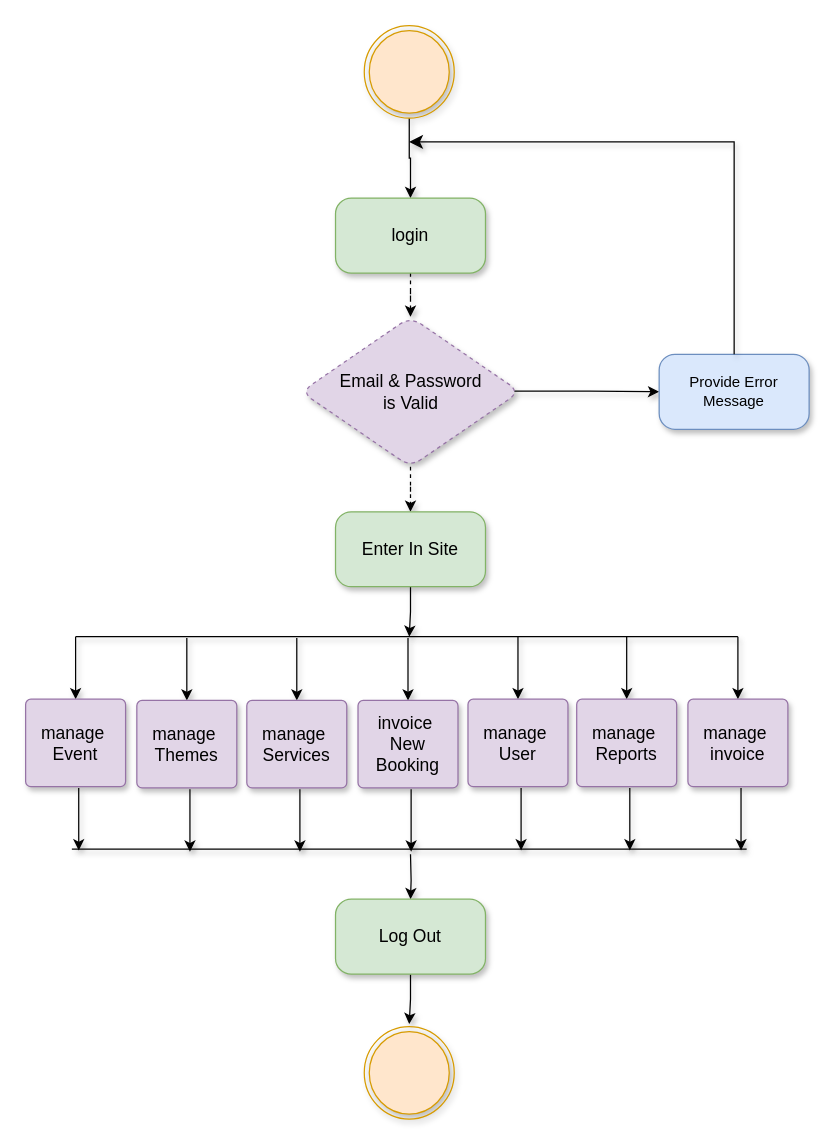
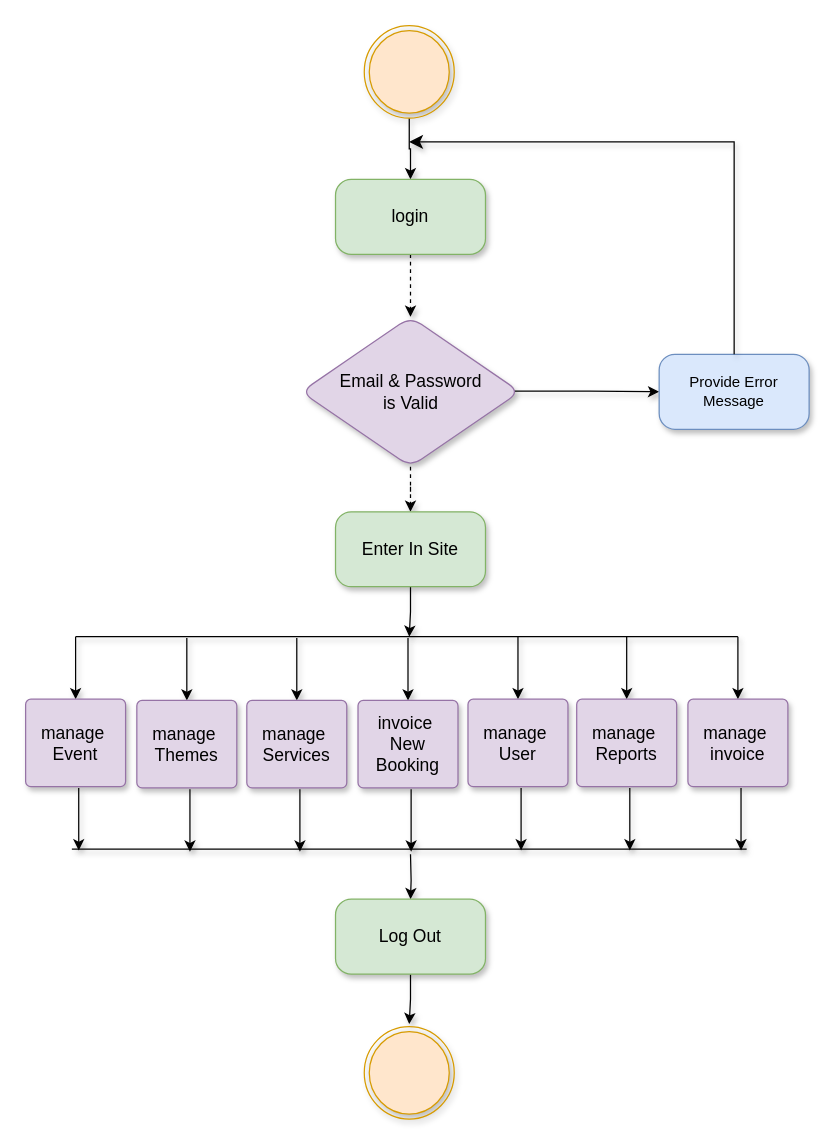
  <mxCell id="0" />
  <mxCell id="1" parent="0" />
  <mxCell id="2" value="" style="edgeStyle=orthogonalEdgeStyle;rounded=0;orthogonalLoop=1;jettySize=auto;html=1;exitX=0.5;exitY=1;exitDx=0;exitDy=0;shadow=1;" edge="1" parent="1" source="39" target="4"><mxGeometry relative="1" as="geometry"><mxPoint x="327.5" y="103" as="sourcePoint" /></mxGeometry></mxCell>
  <mxCell id="3" value="" style="edgeStyle=orthogonalEdgeStyle;rounded=0;orthogonalLoop=1;jettySize=auto;html=1;shadow=1;dashed=1;" edge="1" parent="1" source="4" target="7"><mxGeometry relative="1" as="geometry" /></mxCell>
- <mxCell id="4" value="&lt;font style=&quot;font-size: 14px;&quot;&gt;login&lt;/font&gt;" style="rounded=1;whiteSpace=wrap;html=1;arcSize=21;fillColor=#d5e8d4;strokeColor=#82b366;shadow=1;" vertex="1" parent="1"><mxGeometry x="268" y="158" width="120" height="60" as="geometry" /></mxCell>
+ <mxCell id="4" value="&lt;font style=&quot;font-size: 14px;&quot;&gt;login&lt;/font&gt;" style="rounded=1;whiteSpace=wrap;html=1;arcSize=21;fillColor=#d5e8d4;strokeColor=#82b366;shadow=1;" vertex="1" parent="1"><mxGeometry x="268" y="143" width="120" height="60" as="geometry" /></mxCell>
  <mxCell id="5" value="" style="edgeStyle=orthogonalEdgeStyle;rounded=0;orthogonalLoop=1;jettySize=auto;html=1;exitX=0.963;exitY=0.495;exitDx=0;exitDy=0;exitPerimeter=0;shadow=1;" edge="1" parent="1" source="7" target="8"><mxGeometry relative="1" as="geometry" /></mxCell>
  <mxCell id="6" value="" style="edgeStyle=orthogonalEdgeStyle;rounded=0;orthogonalLoop=1;jettySize=auto;html=1;shadow=1;dashed=1;" edge="1" parent="1" source="7" target="10"><mxGeometry relative="1" as="geometry" /></mxCell>
- <mxCell id="7" value="&lt;font style=&quot;font-size: 14px;&quot;&gt;Email &amp;amp; Password&lt;/font&gt;&lt;div&gt;&lt;font style=&quot;font-size: 14px;&quot;&gt;is Valid&lt;/font&gt;&lt;/div&gt;" style="rhombus;whiteSpace=wrap;html=1;rounded=1;arcSize=21;fillColor=#e1d5e7;strokeColor=#9673a6;shadow=1;dashed=1;" vertex="1" parent="1"><mxGeometry x="240.5" y="253" width="175" height="120" as="geometry" /></mxCell>
+ <mxCell id="7" value="&lt;font style=&quot;font-size: 14px;&quot;&gt;Email &amp;amp; Password&lt;/font&gt;&lt;div&gt;&lt;font style=&quot;font-size: 14px;&quot;&gt;is Valid&lt;/font&gt;&lt;/div&gt;" style="rhombus;whiteSpace=wrap;html=1;rounded=1;arcSize=21;fillColor=#e1d5e7;strokeColor=#9673a6;shadow=1;" vertex="1" parent="1"><mxGeometry x="240.5" y="253" width="175" height="120" as="geometry" /></mxCell>
  <mxCell id="8" value="Provide Error&lt;div&gt;Message&lt;/div&gt;" style="whiteSpace=wrap;html=1;rounded=1;arcSize=21;fillColor=#dae8fc;strokeColor=#6c8ebf;shadow=1;" vertex="1" parent="1"><mxGeometry x="527" y="283" width="120" height="60" as="geometry" /></mxCell>
  <mxCell id="9" value="" style="edgeStyle=orthogonalEdgeStyle;rounded=0;orthogonalLoop=1;jettySize=auto;html=1;shadow=1;" edge="1" parent="1" source="10"><mxGeometry relative="1" as="geometry"><mxPoint x="327" y="509" as="targetPoint" /></mxGeometry></mxCell>
  <mxCell id="10" value="&lt;font style=&quot;font-size: 14px;&quot;&gt;Enter In Site&lt;/font&gt;" style="whiteSpace=wrap;html=1;rounded=1;arcSize=21;fillColor=#d5e8d4;strokeColor=#82b366;shadow=1;" vertex="1" parent="1"><mxGeometry x="268" y="409" width="120" height="60" as="geometry" /></mxCell>
  <mxCell id="11" value="" style="edgeStyle=segmentEdgeStyle;endArrow=classic;html=1;curved=0;rounded=0;endSize=8;startSize=8;exitX=0.5;exitY=0;exitDx=0;exitDy=0;shadow=1;" edge="1" parent="1" source="8"><mxGeometry width="50" height="50" relative="1" as="geometry"><mxPoint x="487" y="183" as="sourcePoint" /><mxPoint x="327" y="113" as="targetPoint" /><Array as="points"><mxPoint x="587" y="113" /></Array></mxGeometry></mxCell>
  <mxCell id="12" value="" style="endArrow=none;html=1;rounded=0;shadow=1;" edge="1" parent="1"><mxGeometry width="50" height="50" relative="1" as="geometry"><mxPoint x="60" y="509" as="sourcePoint" /><mxPoint x="590" y="509" as="targetPoint" /><Array as="points"><mxPoint x="480" y="509" /></Array></mxGeometry></mxCell>
  <mxCell id="13" value="" style="endArrow=classic;html=1;rounded=0;shadow=1;" edge="1" parent="1"><mxGeometry width="50" height="50" relative="1" as="geometry"><mxPoint x="60" y="509" as="sourcePoint" /><mxPoint x="60" y="559" as="targetPoint" /></mxGeometry></mxCell>
  <mxCell id="14" value="&lt;font style=&quot;font-size: 14px;&quot;&gt;manage&amp;nbsp;&lt;/font&gt;&lt;div&gt;&lt;font style=&quot;font-size: 14px;&quot;&gt;Event&lt;/font&gt;&lt;/div&gt;" style="whiteSpace=wrap;html=1;rounded=1;arcSize=6;glass=0;fillColor=#e1d5e7;strokeColor=#9673a6;shadow=1;" vertex="1" parent="1"><mxGeometry x="20" y="559" width="80" height="70" as="geometry" /></mxCell>
  <mxCell id="15" value="" style="endArrow=classic;html=1;rounded=0;shadow=1;" edge="1" parent="1"><mxGeometry width="50" height="50" relative="1" as="geometry"><mxPoint x="149" y="510" as="sourcePoint" /><mxPoint x="149" y="560" as="targetPoint" /></mxGeometry></mxCell>
  <mxCell id="16" value="&lt;font style=&quot;font-size: 14px;&quot;&gt;manage&amp;nbsp;&lt;/font&gt;&lt;div&gt;&lt;span style=&quot;font-size: 14px;&quot;&gt;Themes&lt;/span&gt;&lt;/div&gt;" style="whiteSpace=wrap;html=1;rounded=1;arcSize=6;fillColor=#e1d5e7;strokeColor=#9673a6;shadow=1;" vertex="1" parent="1"><mxGeometry x="109" y="560" width="80" height="70" as="geometry" /></mxCell>
  <mxCell id="17" value="" style="endArrow=classic;html=1;rounded=0;shadow=1;" edge="1" parent="1"><mxGeometry width="50" height="50" relative="1" as="geometry"><mxPoint x="237" y="510" as="sourcePoint" /><mxPoint x="237" y="560" as="targetPoint" /></mxGeometry></mxCell>
  <mxCell id="18" value="&lt;font style=&quot;font-size: 14px;&quot;&gt;manage&amp;nbsp;&lt;/font&gt;&lt;div&gt;&lt;span style=&quot;font-size: 14px;&quot;&gt;Services&lt;/span&gt;&lt;/div&gt;" style="whiteSpace=wrap;html=1;rounded=1;arcSize=6;fillColor=#e1d5e7;strokeColor=#9673a6;shadow=1;" vertex="1" parent="1"><mxGeometry x="197" y="560" width="80" height="70" as="geometry" /></mxCell>
  <mxCell id="19" value="" style="endArrow=classic;html=1;rounded=0;shadow=1;" edge="1" parent="1"><mxGeometry width="50" height="50" relative="1" as="geometry"><mxPoint x="326" y="510" as="sourcePoint" /><mxPoint x="326" y="560" as="targetPoint" /></mxGeometry></mxCell>
  <mxCell id="20" value="&lt;font style=&quot;font-size: 14px;&quot;&gt;invoice&amp;nbsp;&lt;/font&gt;&lt;div&gt;&lt;span style=&quot;font-size: 14px;&quot;&gt;New Booking&lt;/span&gt;&lt;/div&gt;" style="whiteSpace=wrap;html=1;rounded=1;arcSize=6;fillColor=#e1d5e7;strokeColor=#9673a6;shadow=1;" vertex="1" parent="1"><mxGeometry x="286" y="560" width="80" height="70" as="geometry" /></mxCell>
  <mxCell id="21" value="" style="endArrow=classic;html=1;rounded=0;shadow=1;" edge="1" parent="1"><mxGeometry width="50" height="50" relative="1" as="geometry"><mxPoint x="414" y="509" as="sourcePoint" /><mxPoint x="414" y="559" as="targetPoint" /></mxGeometry></mxCell>
  <mxCell id="22" value="&lt;font style=&quot;font-size: 14px;&quot;&gt;manage&amp;nbsp;&lt;/font&gt;&lt;div style=&quot;font-size: 14px;&quot;&gt;User&lt;/div&gt;" style="whiteSpace=wrap;html=1;rounded=1;arcSize=6;fillColor=#e1d5e7;strokeColor=#9673a6;shadow=1;" vertex="1" parent="1"><mxGeometry x="374" y="559" width="80" height="70" as="geometry" /></mxCell>
  <mxCell id="23" value="" style="endArrow=classic;html=1;rounded=0;shadow=1;" edge="1" parent="1"><mxGeometry width="50" height="50" relative="1" as="geometry"><mxPoint x="501" y="509" as="sourcePoint" /><mxPoint x="501" y="559" as="targetPoint" /></mxGeometry></mxCell>
  <mxCell id="24" value="&lt;font style=&quot;font-size: 14px;&quot;&gt;manage&amp;nbsp;&lt;/font&gt;&lt;div style=&quot;font-size: 14px;&quot;&gt;Reports&lt;/div&gt;" style="whiteSpace=wrap;html=1;rounded=1;arcSize=6;fillColor=#e1d5e7;strokeColor=#9673a6;shadow=1;" vertex="1" parent="1"><mxGeometry x="461" y="559" width="80" height="70" as="geometry" /></mxCell>
  <mxCell id="25" value="" style="endArrow=classic;html=1;rounded=0;shadow=1;" edge="1" parent="1"><mxGeometry width="50" height="50" relative="1" as="geometry"><mxPoint x="590" y="509" as="sourcePoint" /><mxPoint x="590" y="559" as="targetPoint" /></mxGeometry></mxCell>
  <mxCell id="26" value="&lt;font style=&quot;font-size: 14px;&quot;&gt;manage&amp;nbsp;&lt;/font&gt;&lt;div style=&quot;font-size: 14px;&quot;&gt;invoice&lt;/div&gt;" style="whiteSpace=wrap;html=1;rounded=1;arcSize=6;fillColor=#e1d5e7;strokeColor=#9673a6;shadow=1;" vertex="1" parent="1"><mxGeometry x="550" y="559" width="80" height="70" as="geometry" /></mxCell>
  <mxCell id="27" value="" style="endArrow=none;html=1;rounded=0;shadow=1;" edge="1" parent="1"><mxGeometry width="50" height="50" relative="1" as="geometry"><mxPoint x="57" y="679" as="sourcePoint" /><mxPoint x="597" y="679" as="targetPoint" /><Array as="points"><mxPoint x="477" y="679" /></Array></mxGeometry></mxCell>
  <mxCell id="28" value="" style="endArrow=classic;html=1;rounded=0;shadow=1;" edge="1" parent="1"><mxGeometry width="50" height="50" relative="1" as="geometry"><mxPoint x="62.5" y="630" as="sourcePoint" /><mxPoint x="62.5" y="680" as="targetPoint" /></mxGeometry></mxCell>
  <mxCell id="29" value="" style="endArrow=classic;html=1;rounded=0;shadow=1;" edge="1" parent="1"><mxGeometry width="50" height="50" relative="1" as="geometry"><mxPoint x="151.5" y="631" as="sourcePoint" /><mxPoint x="151.5" y="681" as="targetPoint" /></mxGeometry></mxCell>
  <mxCell id="30" value="" style="endArrow=classic;html=1;rounded=0;shadow=1;" edge="1" parent="1"><mxGeometry width="50" height="50" relative="1" as="geometry"><mxPoint x="239.5" y="631" as="sourcePoint" /><mxPoint x="239.5" y="681" as="targetPoint" /></mxGeometry></mxCell>
  <mxCell id="31" value="" style="endArrow=classic;html=1;rounded=0;shadow=1;" edge="1" parent="1"><mxGeometry width="50" height="50" relative="1" as="geometry"><mxPoint x="328.5" y="631" as="sourcePoint" /><mxPoint x="328.5" y="681" as="targetPoint" /></mxGeometry></mxCell>
  <mxCell id="32" value="" style="endArrow=classic;html=1;rounded=0;shadow=1;" edge="1" parent="1"><mxGeometry width="50" height="50" relative="1" as="geometry"><mxPoint x="416.5" y="630" as="sourcePoint" /><mxPoint x="416.5" y="680" as="targetPoint" /></mxGeometry></mxCell>
  <mxCell id="33" value="" style="endArrow=classic;html=1;rounded=0;shadow=1;" edge="1" parent="1"><mxGeometry width="50" height="50" relative="1" as="geometry"><mxPoint x="503.5" y="630" as="sourcePoint" /><mxPoint x="503.5" y="680" as="targetPoint" /></mxGeometry></mxCell>
  <mxCell id="34" value="" style="endArrow=classic;html=1;rounded=0;shadow=1;" edge="1" parent="1"><mxGeometry width="50" height="50" relative="1" as="geometry"><mxPoint x="592.5" y="630" as="sourcePoint" /><mxPoint x="592.5" y="680" as="targetPoint" /></mxGeometry></mxCell>
  <mxCell id="35" value="" style="edgeStyle=orthogonalEdgeStyle;rounded=0;orthogonalLoop=1;jettySize=auto;html=1;shadow=1;" edge="1" parent="1" target="37"><mxGeometry relative="1" as="geometry"><mxPoint x="328" y="683" as="sourcePoint" /></mxGeometry></mxCell>
  <mxCell id="36" value="" style="edgeStyle=orthogonalEdgeStyle;rounded=0;orthogonalLoop=1;jettySize=auto;html=1;shadow=1;" edge="1" parent="1" source="37"><mxGeometry relative="1" as="geometry"><mxPoint x="327" y="819" as="targetPoint" /></mxGeometry></mxCell>
  <mxCell id="37" value="&lt;font style=&quot;font-size: 14px;&quot;&gt;Log Out&lt;/font&gt;" style="whiteSpace=wrap;html=1;rounded=1;arcSize=21;fillColor=#d5e8d4;strokeColor=#82b366;shadow=1;" vertex="1" parent="1"><mxGeometry x="268" y="719" width="120" height="60" as="geometry" /></mxCell>
  <mxCell id="38" value="" style="ellipse;html=1;shape=endState;fillColor=#ffe6cc;strokeColor=#d79b00;shadow=1;" vertex="1" parent="1"><mxGeometry x="291" y="821" width="72" height="74" as="geometry" /></mxCell>
  <mxCell id="39" value="" style="ellipse;html=1;shape=endState;fillColor=#ffe6cc;strokeColor=#d79b00;shadow=1;" vertex="1" parent="1"><mxGeometry x="291" y="20" width="72" height="74" as="geometry" /></mxCell>
